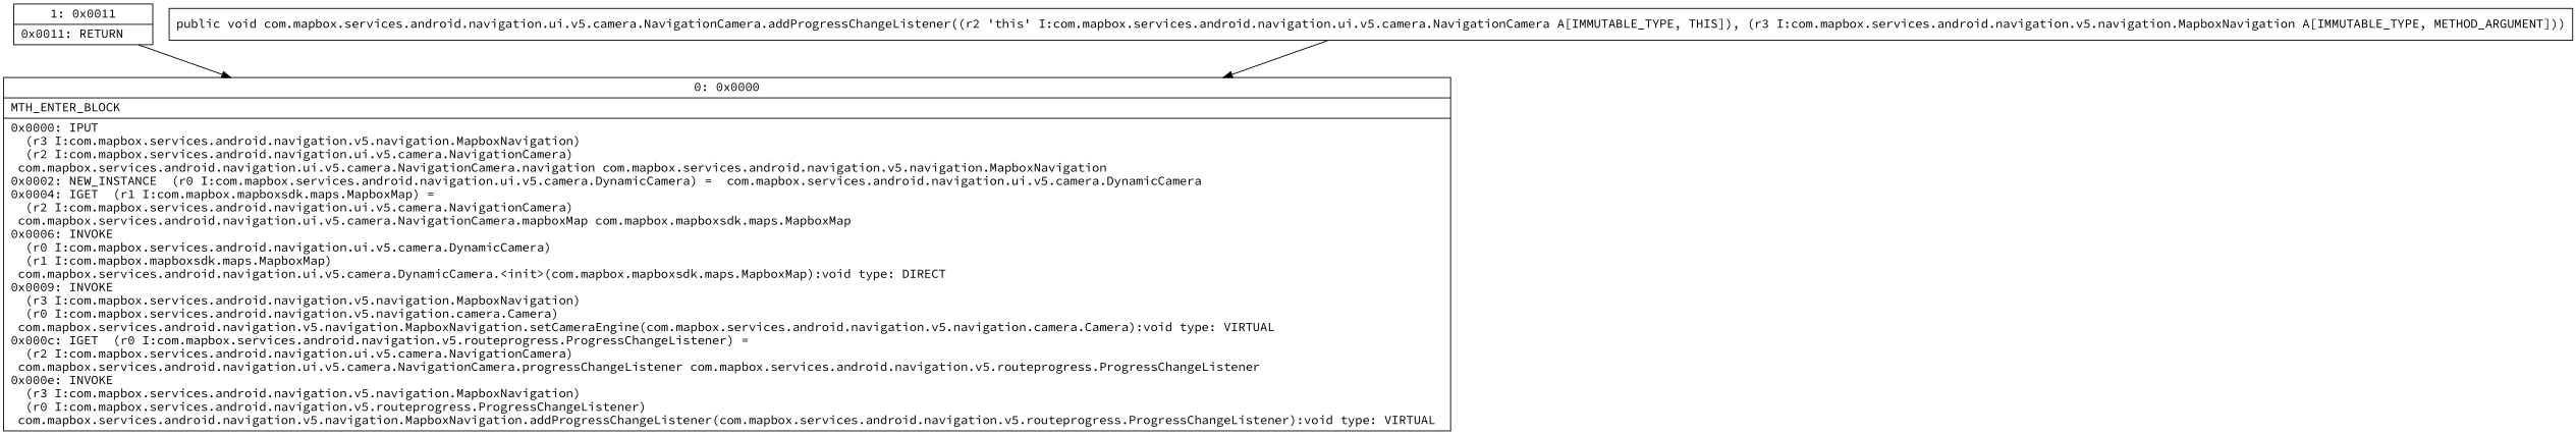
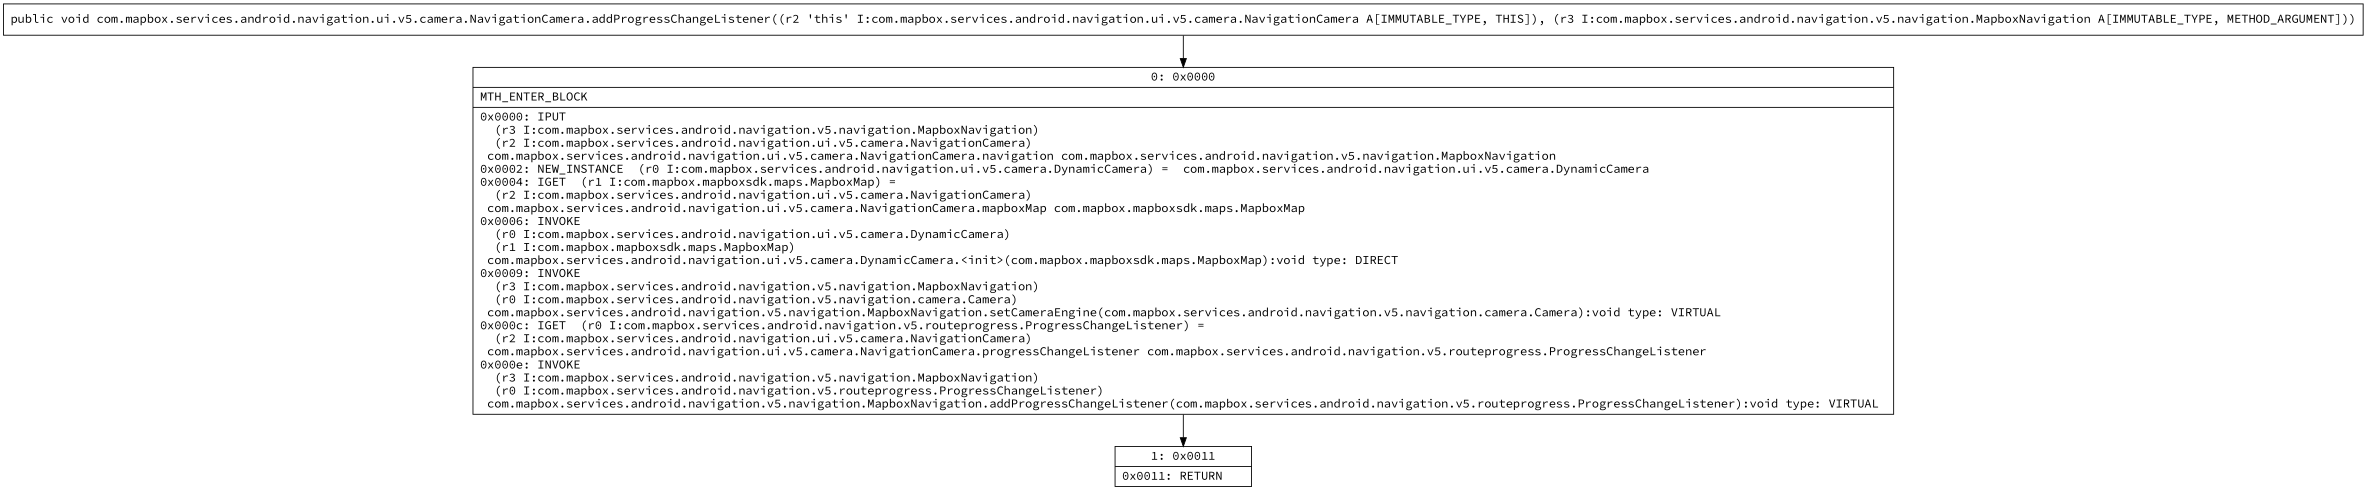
  digraph {
    fontname="Source Code Pro"
    node [shape=record fontname="Source Code Pro"]
    edge [fontname="Source Code Pro"]
    n1 [label="{0\:\ 0x0000|MTH_ENTER_BLOCK\l|0x0000: IPUT  \l  (r3 I:com.mapbox.services.android.navigation.v5.navigation.MapboxNavigation)\l  (r2 I:com.mapbox.services.android.navigation.ui.v5.camera.NavigationCamera)\l com.mapbox.services.android.navigation.ui.v5.camera.NavigationCamera.navigation com.mapbox.services.android.navigation.v5.navigation.MapboxNavigation \l0x0002: NEW_INSTANCE  (r0 I:com.mapbox.services.android.navigation.ui.v5.camera.DynamicCamera) =  com.mapbox.services.android.navigation.ui.v5.camera.DynamicCamera \l0x0004: IGET  (r1 I:com.mapbox.mapboxsdk.maps.MapboxMap) = \l  (r2 I:com.mapbox.services.android.navigation.ui.v5.camera.NavigationCamera)\l com.mapbox.services.android.navigation.ui.v5.camera.NavigationCamera.mapboxMap com.mapbox.mapboxsdk.maps.MapboxMap \l0x0006: INVOKE  \l  (r0 I:com.mapbox.services.android.navigation.ui.v5.camera.DynamicCamera)\l  (r1 I:com.mapbox.mapboxsdk.maps.MapboxMap)\l com.mapbox.services.android.navigation.ui.v5.camera.DynamicCamera.\<init\>(com.mapbox.mapboxsdk.maps.MapboxMap):void type: DIRECT \l0x0009: INVOKE  \l  (r3 I:com.mapbox.services.android.navigation.v5.navigation.MapboxNavigation)\l  (r0 I:com.mapbox.services.android.navigation.v5.navigation.camera.Camera)\l com.mapbox.services.android.navigation.v5.navigation.MapboxNavigation.setCameraEngine(com.mapbox.services.android.navigation.v5.navigation.camera.Camera):void type: VIRTUAL \l0x000c: IGET  (r0 I:com.mapbox.services.android.navigation.v5.routeprogress.ProgressChangeListener) = \l  (r2 I:com.mapbox.services.android.navigation.ui.v5.camera.NavigationCamera)\l com.mapbox.services.android.navigation.ui.v5.camera.NavigationCamera.progressChangeListener com.mapbox.services.android.navigation.v5.routeprogress.ProgressChangeListener \l0x000e: INVOKE  \l  (r3 I:com.mapbox.services.android.navigation.v5.navigation.MapboxNavigation)\l  (r0 I:com.mapbox.services.android.navigation.v5.routeprogress.ProgressChangeListener)\l com.mapbox.services.android.navigation.v5.navigation.MapboxNavigation.addProgressChangeListener(com.mapbox.services.android.navigation.v5.routeprogress.ProgressChangeListener):void type: VIRTUAL \l}"]
    n2 [label="{1\:\ 0x0011|0x0011: RETURN   \l}"]
    n3 [label="{public void com.mapbox.services.android.navigation.ui.v5.camera.NavigationCamera.addProgressChangeListener((r2 'this' I:com.mapbox.services.android.navigation.ui.v5.camera.NavigationCamera A[IMMUTABLE_TYPE, THIS]), (r3 I:com.mapbox.services.android.navigation.v5.navigation.MapboxNavigation A[IMMUTABLE_TYPE, METHOD_ARGUMENT])) }"]
-   n2 -> n1
+   n1 -> n2
    n3 -> n1
  }
